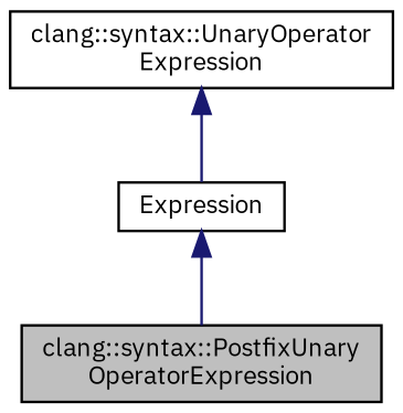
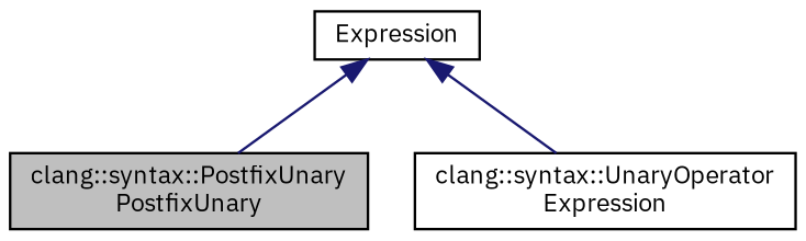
  digraph {
    fontname="IBM Plex Sans"
    node [color=black fontname="IBM Plex Sans" fontsize=10 shape=record]
    edge [color=midnightblue dir=back fontname="IBM Plex Sans" fontsize=10 labelfontname=Helvetica labelfontsize=10 style=solid]
-   n1 [fillcolor=grey75 fontcolor=black height=0.2 label="clang::syntax::PostfixUnary\lOperatorExpression" style=filled width=0.4]
+   n1 [fillcolor=grey75 fontcolor=black height=0.2 label="clang::syntax::PostfixUnary\lPostfixUnary" style=filled width=0.4]
    n2 [height=0.2 label="clang::syntax::UnaryOperator\lExpression" width=0.4]
    n3 [height=0.2 label=Expression width=0.4]
    n3 -> n1
-   n2 -> n3
+   n3 -> n2
  }
